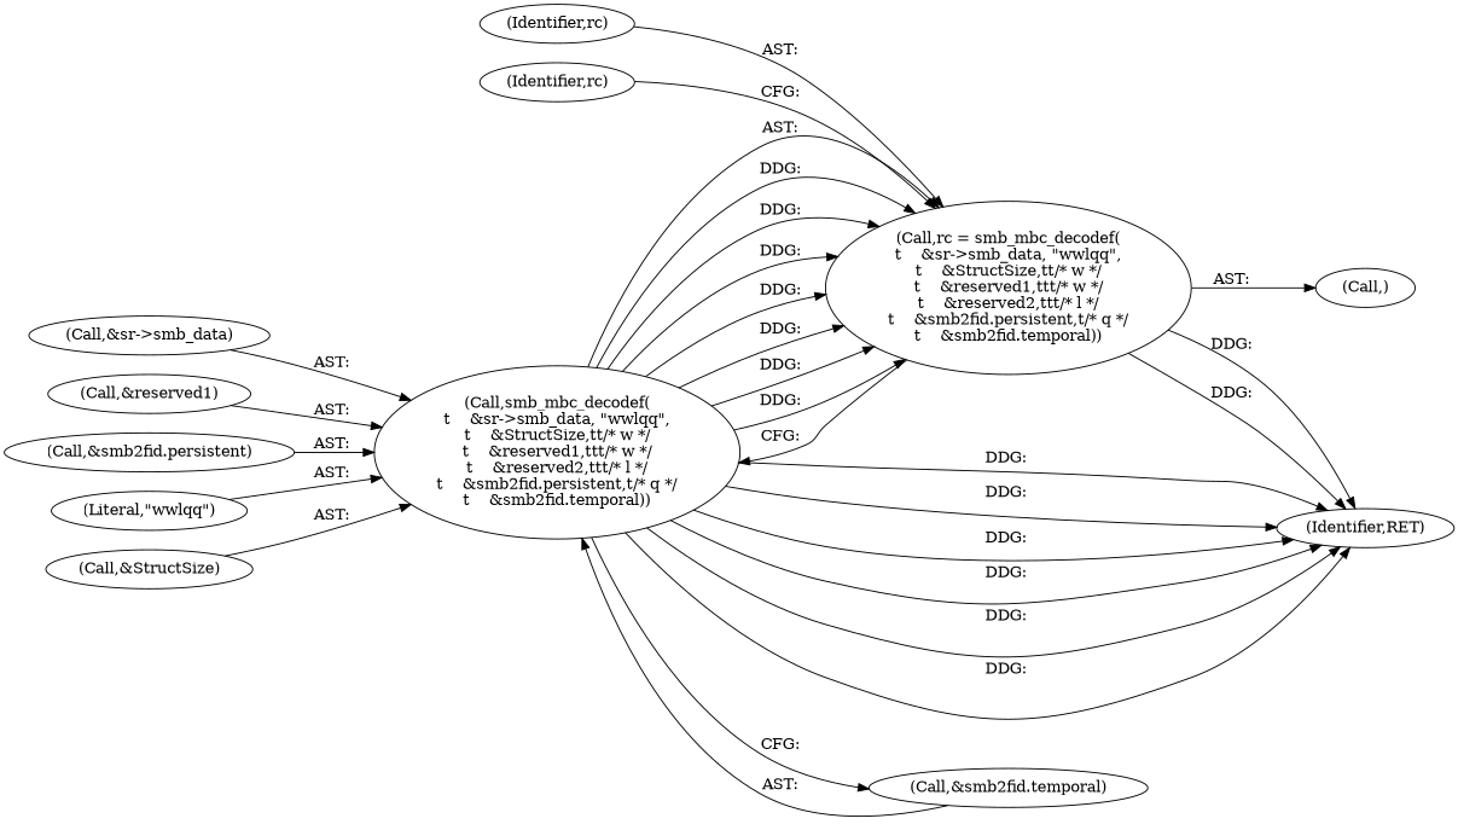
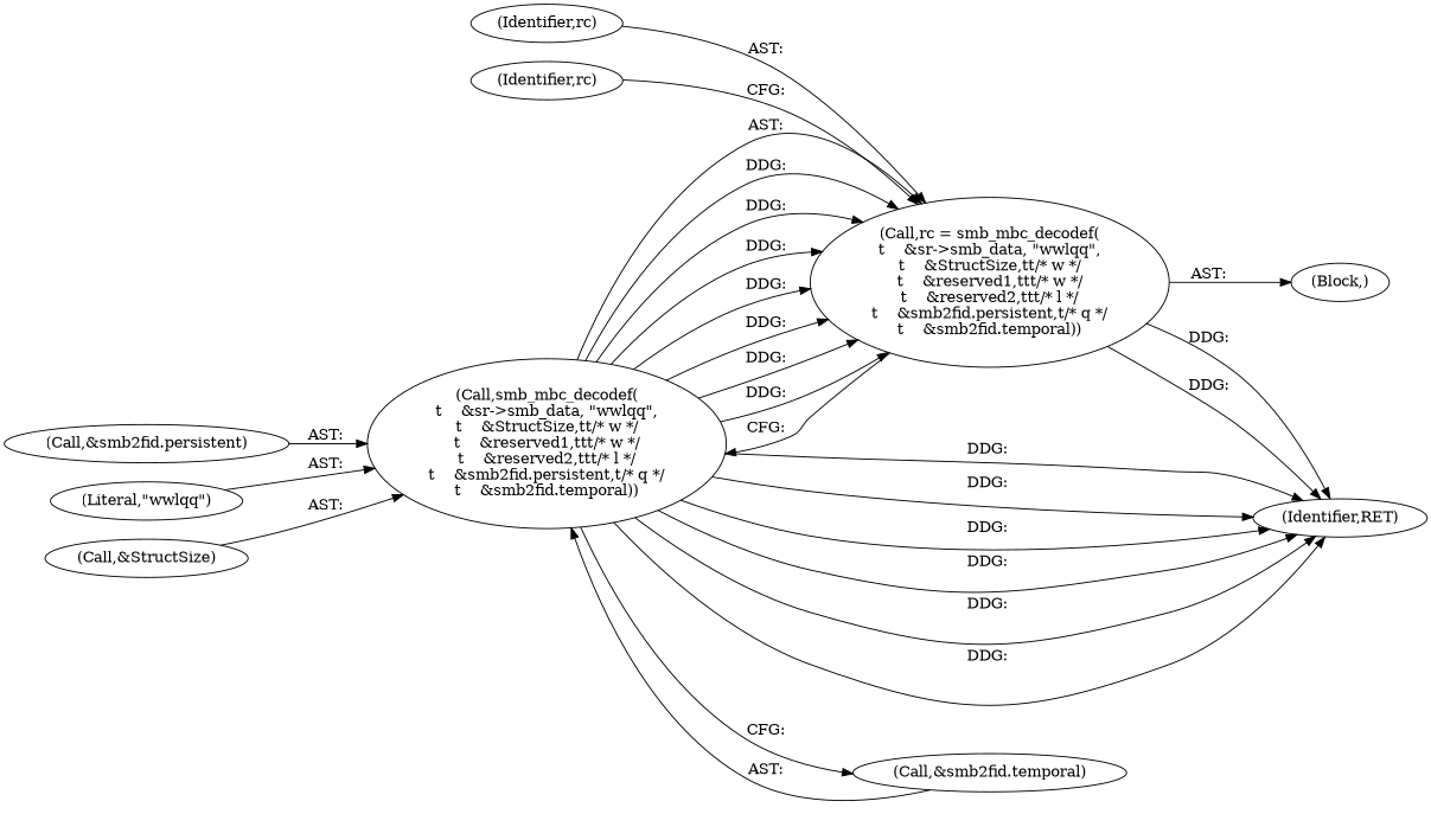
  digraph {
    rankdir=LR
    n1 [label="(Call,smb_mbc_decodef(\n\t    &sr->smb_data, \"wwlqq\",\n\t    &StructSize,\t\t/* w */\n\t    &reserved1,\t\t\t/* w */\n\t    &reserved2,\t\t\t/* l */\n\t    &smb2fid.persistent,\t/* q */\n\t    &smb2fid.temporal))"]
    n2 [label="(Call,rc = smb_mbc_decodef(\n\t    &sr->smb_data, \"wwlqq\",\n\t    &StructSize,\t\t/* w */\n\t    &reserved1,\t\t\t/* w */\n\t    &reserved2,\t\t\t/* l */\n\t    &smb2fid.persistent,\t/* q */\n\t    &smb2fid.temporal))"]
    n3 [label="(Identifier,RET)"]
    n4 [label="(Call,&smb2fid.temporal)"]
-   n5 [label="(Call,)"]
-   n6 [label="(Call,&sr->smb_data)"]
-   n7 [label="(Call,&reserved1)"]
+   n5 [label="(Block,)"]
    n8 [label="(Call,&smb2fid.persistent)"]
    n9 [label="(Identifier,rc)"]
    n10 [label="(Identifier,rc)"]
    n11 [label="(Literal,\"wwlqq\")"]
    n12 [label="(Call,&StructSize)"]
    n1 -> n2 [label="AST: "]
    n1 -> n2 [label="DDG: "]
    n1 -> n2 [label="DDG: "]
    n1 -> n2 [label="DDG: "]
    n1 -> n2 [label="DDG: "]
    n1 -> n2 [label="DDG: "]
    n1 -> n2 [label="DDG: "]
    n1 -> n2 [label="DDG: "]
    n1 -> n3 [label="DDG: "]
    n1 -> n3 [label="DDG: "]
    n1 -> n3 [label="DDG: "]
    n1 -> n3 [label="DDG: "]
    n1 -> n3 [label="DDG: "]
    n1 -> n3 [label="DDG: "]
    n1 -> n4 [label="CFG: "]
    n2 -> n1 [label="CFG: "]
    n2 -> n3 [label="DDG: "]
    n2 -> n3 [label="DDG: "]
    n2 -> n5 [label="AST: "]
    n4 -> n1 [label="AST: "]
-   n6 -> n1 [label="AST: "]
-   n7 -> n1 [label="AST: "]
    n8 -> n1 [label="AST: "]
    n9 -> n2 [label="AST: "]
    n10 -> n2 [label="CFG: "]
    n11 -> n1 [label="AST: "]
    n12 -> n1 [label="AST: "]
  }
